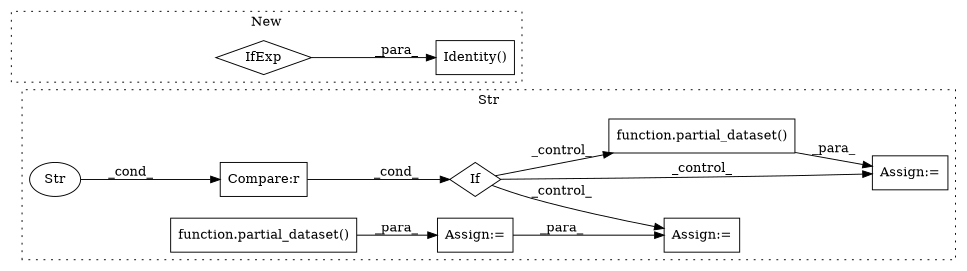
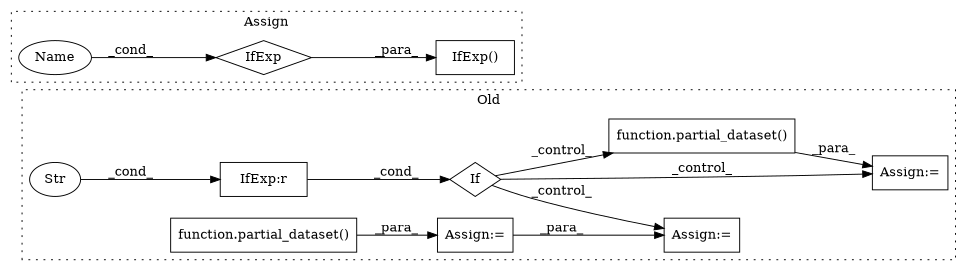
  digraph {
    rankdir=LR
    node [a=75 l=3 shape=box]
    n1 [l=142 label="function.partial_dataset()" s=3348]
    n2 [a=96 label=If s=3296 shape=diamond]
-   n3 [a=40 l=24 label="Compare:r" s=3299]
+   n3 [a=40 l=24 label="IfExp:r" s=3299]
    n4 [a=66 l=11 label=Str s=3312 shape=ellipse]
    n5 [a=68 label="Assign:=" s=3345]
    n6 [a=68 label="Assign:=" s=3636]
    n7 [l=89 label="function.partial_dataset()" s=3092]
    n8 [a=68 label="Assign:=" s=3089]
-   n9 [l=13 label="Identity()" s=2927]
+   n9 [l=13 label="IfExp()" s=2927]
    n10 [a=51 l="4,6" label=IfExp s="2940,2956" shape=diamond]
+   n11 [a=87 l=12 label=Name s=2944 shape=ellipse]
    subgraph cluster_1 {
-     label=Str
+     label=Old
      style=dotted
      n1
      n2
      n3
      n4
      n5
      n6
      n7
      n8
    }
    subgraph cluster_2 {
-     label=New
+     label=Assign
      style=dotted
      n9
      n10
+     n11
    }
    n1 -> n5 [label=_para_]
    n2 -> n1 [label=_control_]
    n2 -> n5 [label=_control_]
    n2 -> n6 [label=_control_]
    n3 -> n2 [label=_cond_]
    n4 -> n3 [label=_cond_]
    n7 -> n8 [label=_para_]
    n8 -> n6 [label=_para_]
    n10 -> n9 [label=_para_]
+   n11 -> n10 [label=_cond_]
  }
